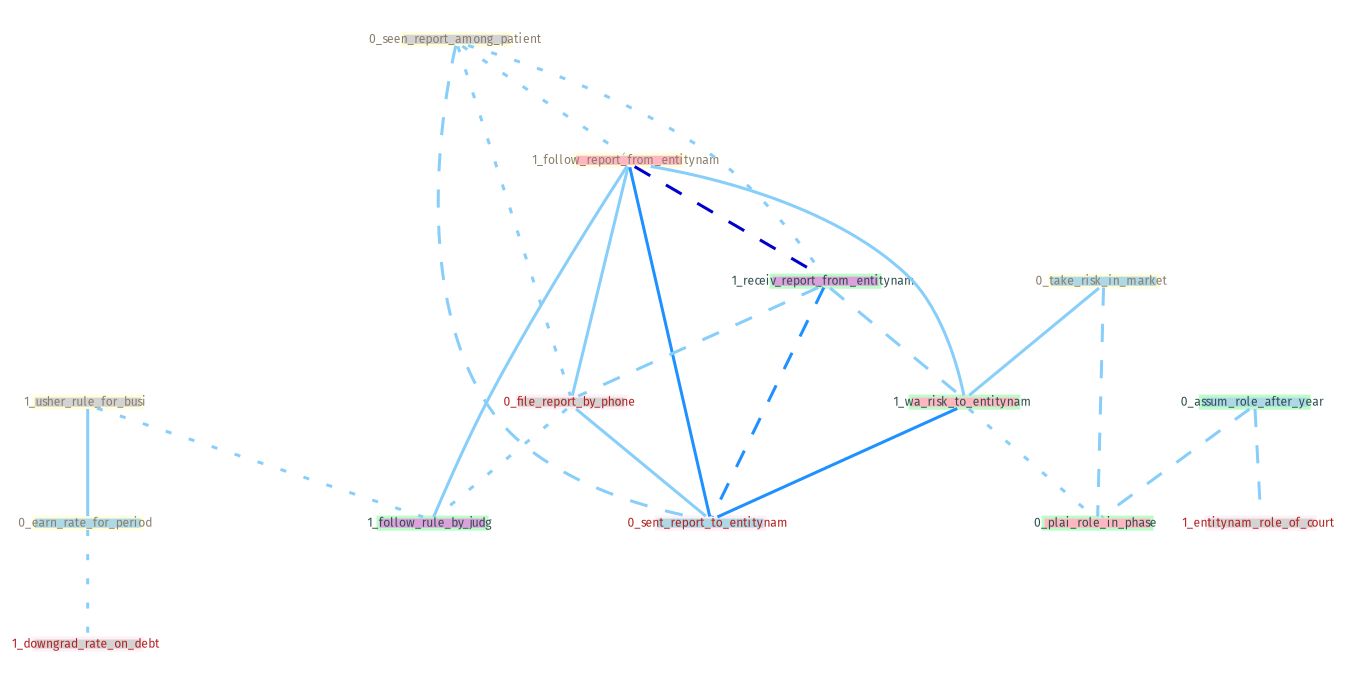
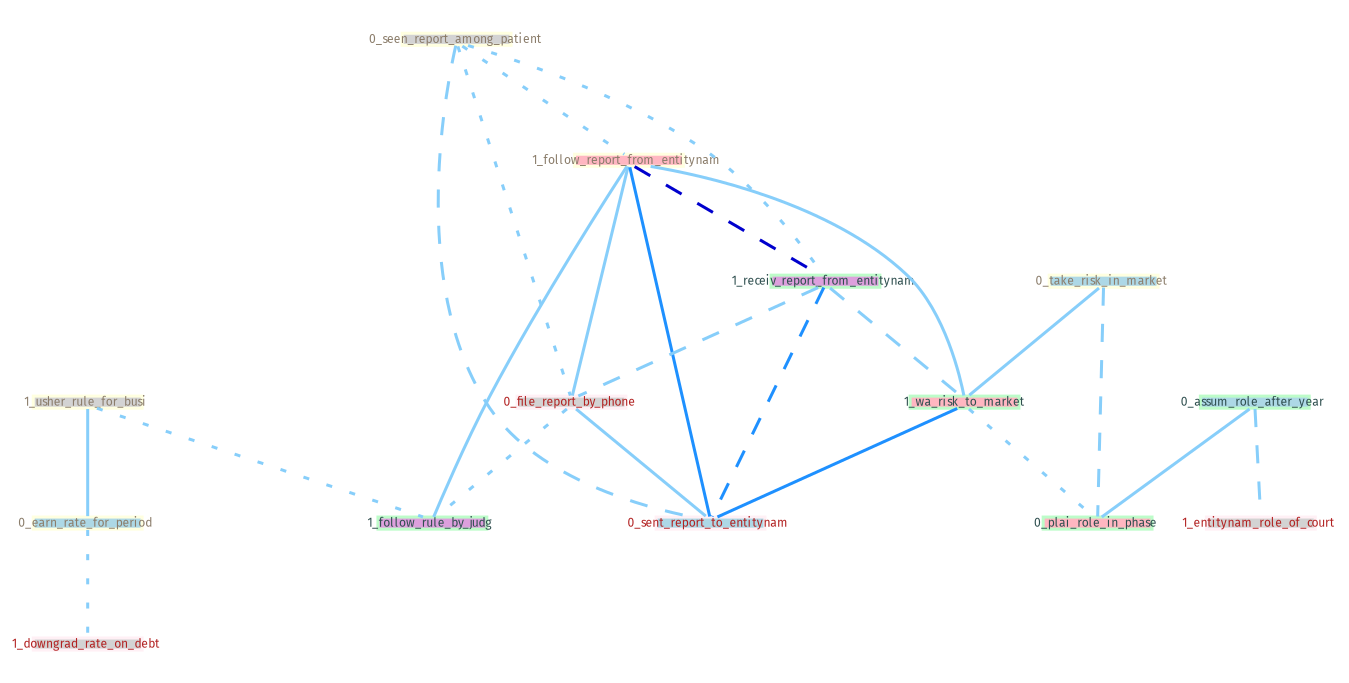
  graph {
    fontname="Fira Sans"
    node [color="#ffffe0" fillcolor=lightgrey fixedsize=true fontcolor="#8b7d6b" fontname="Fira Sans" fontsize=4 shape=polygon style=filled]
    edge [color="#87cefa" fontname="Fira Sans" style=solid w=1]
    "1_usher_rule_for_busi " [height=.06 width=.5]
    "0_seen_report_among_patient " [height=.06 width=.5]
    "0_earn_rate_for_period " [fillcolor=lightblue height=.06 width=.5]
    "0_take_risk_in_market " [fillcolor=lightblue height=.06 width=.5]
    "1_follow_report_from_entitynam " [fillcolor=lightpink height=.06 width=.5]
    "1_entitynam_role_of_court " [color="#fff0f5" fontcolor="#b22222" height=.06 width=.5]
    "0_file_report_by_phone " [color="#fff0f5" fontcolor="#b22222" height=.06 width=.5]
    "1_downgrad_rate_on_debt " [color="#fff0f5" fontcolor="#b22222" height=.06 width=.5]
    "0_sent_report_to_entitynam " [color="#fff0f5" fillcolor=lightblue fontcolor="#b22222" height=.06 width=.5]
    "1_follow_rule_by_judg " [color="#BDFCC9" fillcolor=plum fontcolor="#2f4f4f" height=.06 width=.5]
    "1_receiv_report_from_entitynam " [color="#BDFCC9" fillcolor=plum fontcolor="#2f4f4f" height=.06 width=.5]
-   "1_wa_risk_to_entitynam " [color="#BDFCC9" fillcolor=lightpink fontcolor="#2f4f4f" height=.06 width=.5]
+   "1_wa_risk_to_entitynam " [color="#BDFCC9" fillcolor=lightpink fontcolor="#2f4f4f" height=.06 width=.5 label="1_wa_risk_to_market"]
    "0_plai_role_in_phase " [color="#BDFCC9" fillcolor=lightpink fontcolor="#2f4f4f" height=.06 width=.5]
    "0_assum_role_after_year " [color="#BDFCC9" fillcolor=lightblue fontcolor="#2f4f4f" height=.06 width=.5]
    subgraph sub_1 {
      "1_usher_rule_for_busi "
      "0_seen_report_among_patient "
      "0_earn_rate_for_period "
      "0_take_risk_in_market "
      "1_follow_report_from_entitynam "
    }
    subgraph sub_2 {
      "1_entitynam_role_of_court "
      "0_file_report_by_phone "
      "1_downgrad_rate_on_debt "
      "0_sent_report_to_entitynam "
    }
    "1_usher_rule_for_busi " -- "0_earn_rate_for_period "
    "1_usher_rule_for_busi " -- "1_follow_rule_by_judg " [style=dotted]
    "0_seen_report_among_patient " -- "1_follow_report_from_entitynam " [style=dotted]
    "0_seen_report_among_patient " -- "0_file_report_by_phone " [style=dotted]
    "0_seen_report_among_patient " -- "0_sent_report_to_entitynam " [style=dashed]
    "0_seen_report_among_patient " -- "1_receiv_report_from_entitynam " [style=dotted]
    "0_earn_rate_for_period " -- "1_downgrad_rate_on_debt " [style=dotted]
    "0_take_risk_in_market " -- "1_wa_risk_to_entitynam "
    "0_take_risk_in_market " -- "0_plai_role_in_phase " [style=dashed]
    "1_follow_report_from_entitynam " -- "0_file_report_by_phone "
    "1_follow_report_from_entitynam " -- "0_sent_report_to_entitynam " [color="#1e90ff" w=2]
    "1_follow_report_from_entitynam " -- "1_follow_rule_by_judg "
    "1_follow_report_from_entitynam " -- "1_receiv_report_from_entitynam " [color="#0000cd" style=dashed w=3]
    "1_follow_report_from_entitynam " -- "1_wa_risk_to_entitynam "
    "0_file_report_by_phone " -- "0_sent_report_to_entitynam "
    "0_file_report_by_phone " -- "1_follow_rule_by_judg " [style=dotted]
    "1_receiv_report_from_entitynam " -- "0_file_report_by_phone " [style=dashed]
    "1_receiv_report_from_entitynam " -- "0_sent_report_to_entitynam " [color="#1e90ff" style=dashed w=2]
    "1_receiv_report_from_entitynam " -- "1_wa_risk_to_entitynam " [style=dashed]
    "1_wa_risk_to_entitynam " -- "0_sent_report_to_entitynam " [color="#1e90ff" w=2]
    "1_wa_risk_to_entitynam " -- "0_plai_role_in_phase " [style=dotted]
    "0_assum_role_after_year " -- "1_entitynam_role_of_court " [style=dashed]
-   "0_assum_role_after_year " -- "0_plai_role_in_phase " [style=dashed]
+   "0_assum_role_after_year " -- "0_plai_role_in_phase "
  }
